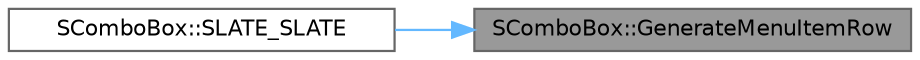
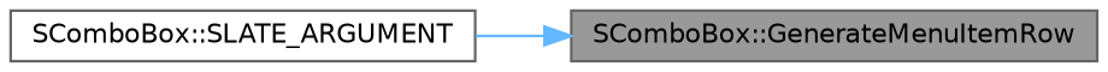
  digraph {
    rankdir=RL
    node [fontname=Helvetica fontsize=10 shape=box style=filled]
    n1 [color=gray40 fillcolor=grey60 fontcolor=black height=0.2 label="SComboBox::GenerateMenuItemRow" width=0.4]
-   n2 [color=grey40 fillcolor=white height=0.2 label="SComboBox::SLATE_SLATE" width=0.4]
+   n2 [color=grey40 fillcolor=white height=0.2 label="SComboBox::SLATE_ARGUMENT" width=0.4]
    n1 -> n2 [color=steelblue1 dir=back fontname=Helvetica fontsize=10 labelfontname=Helvetica labelfontsize=10 style=solid]
  }
